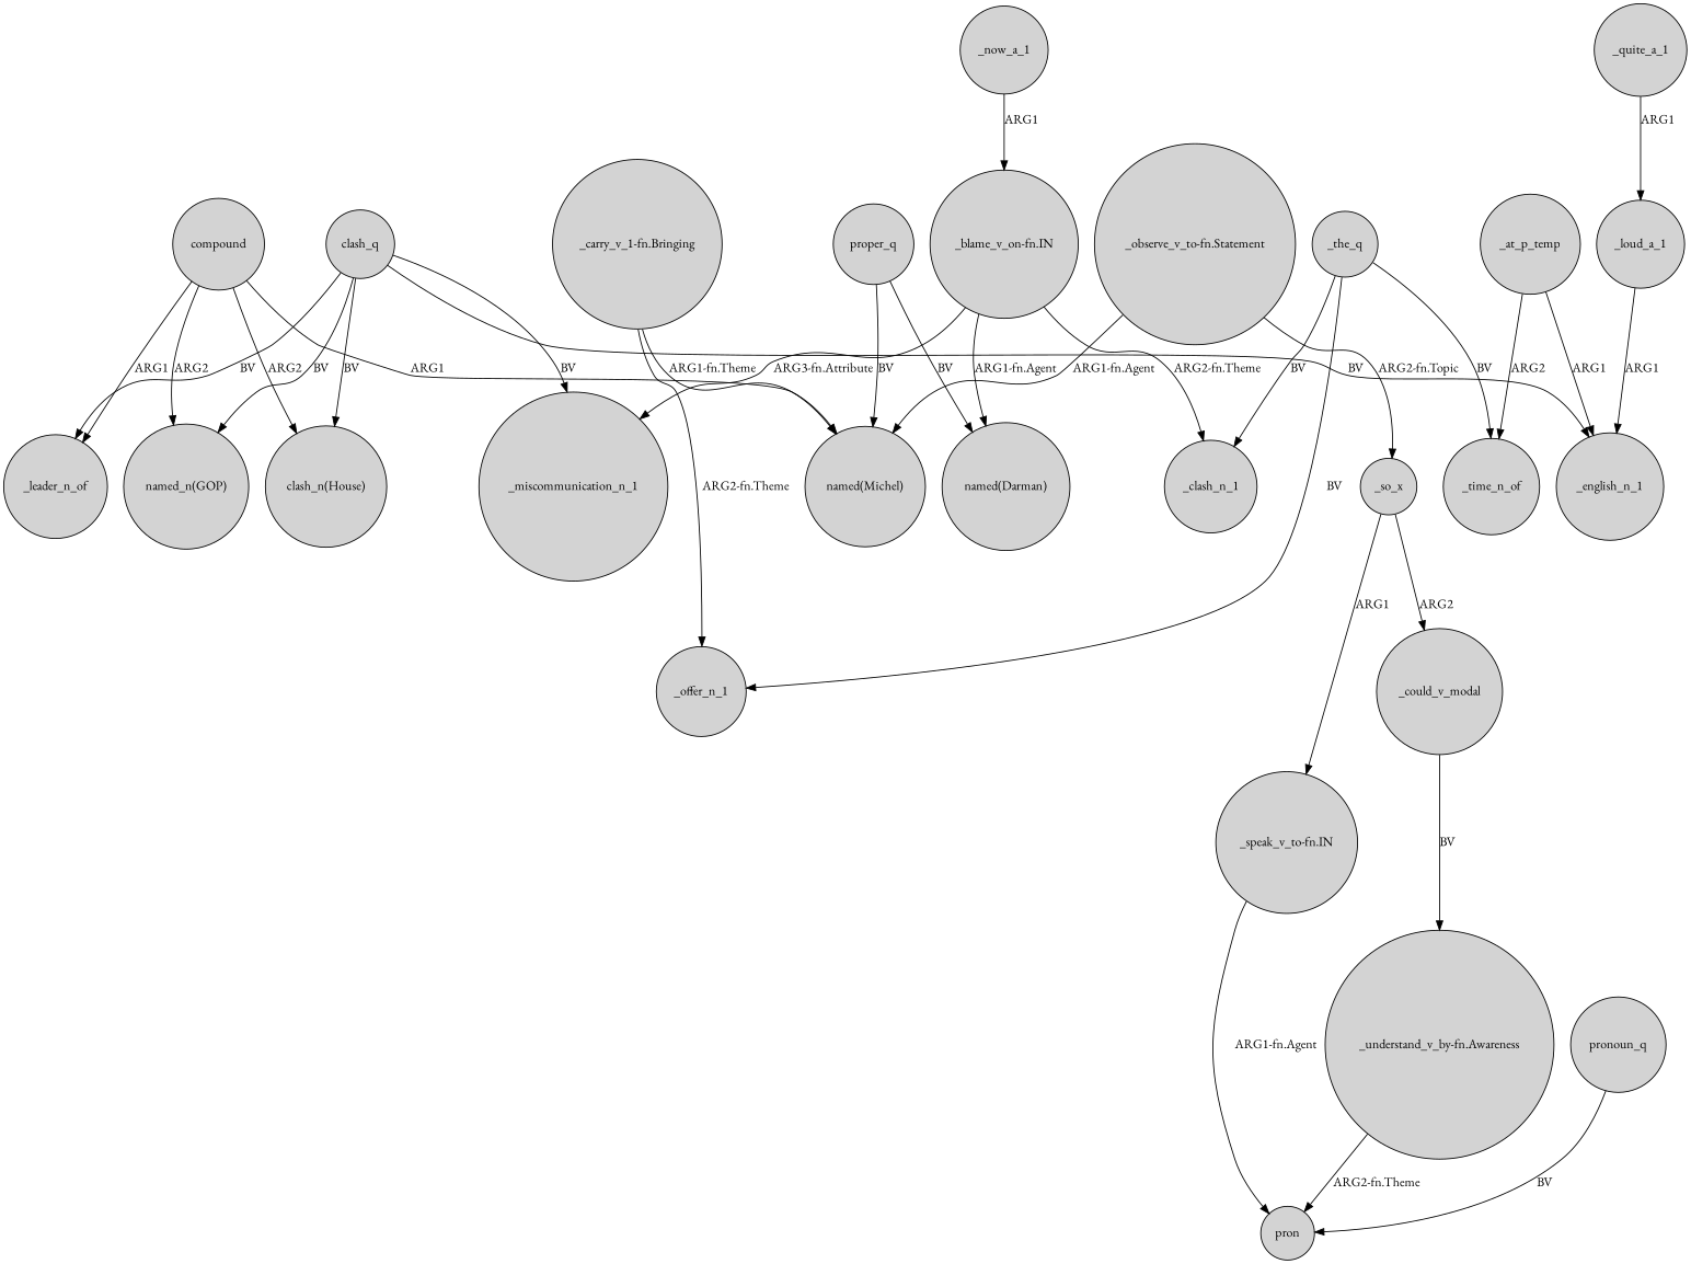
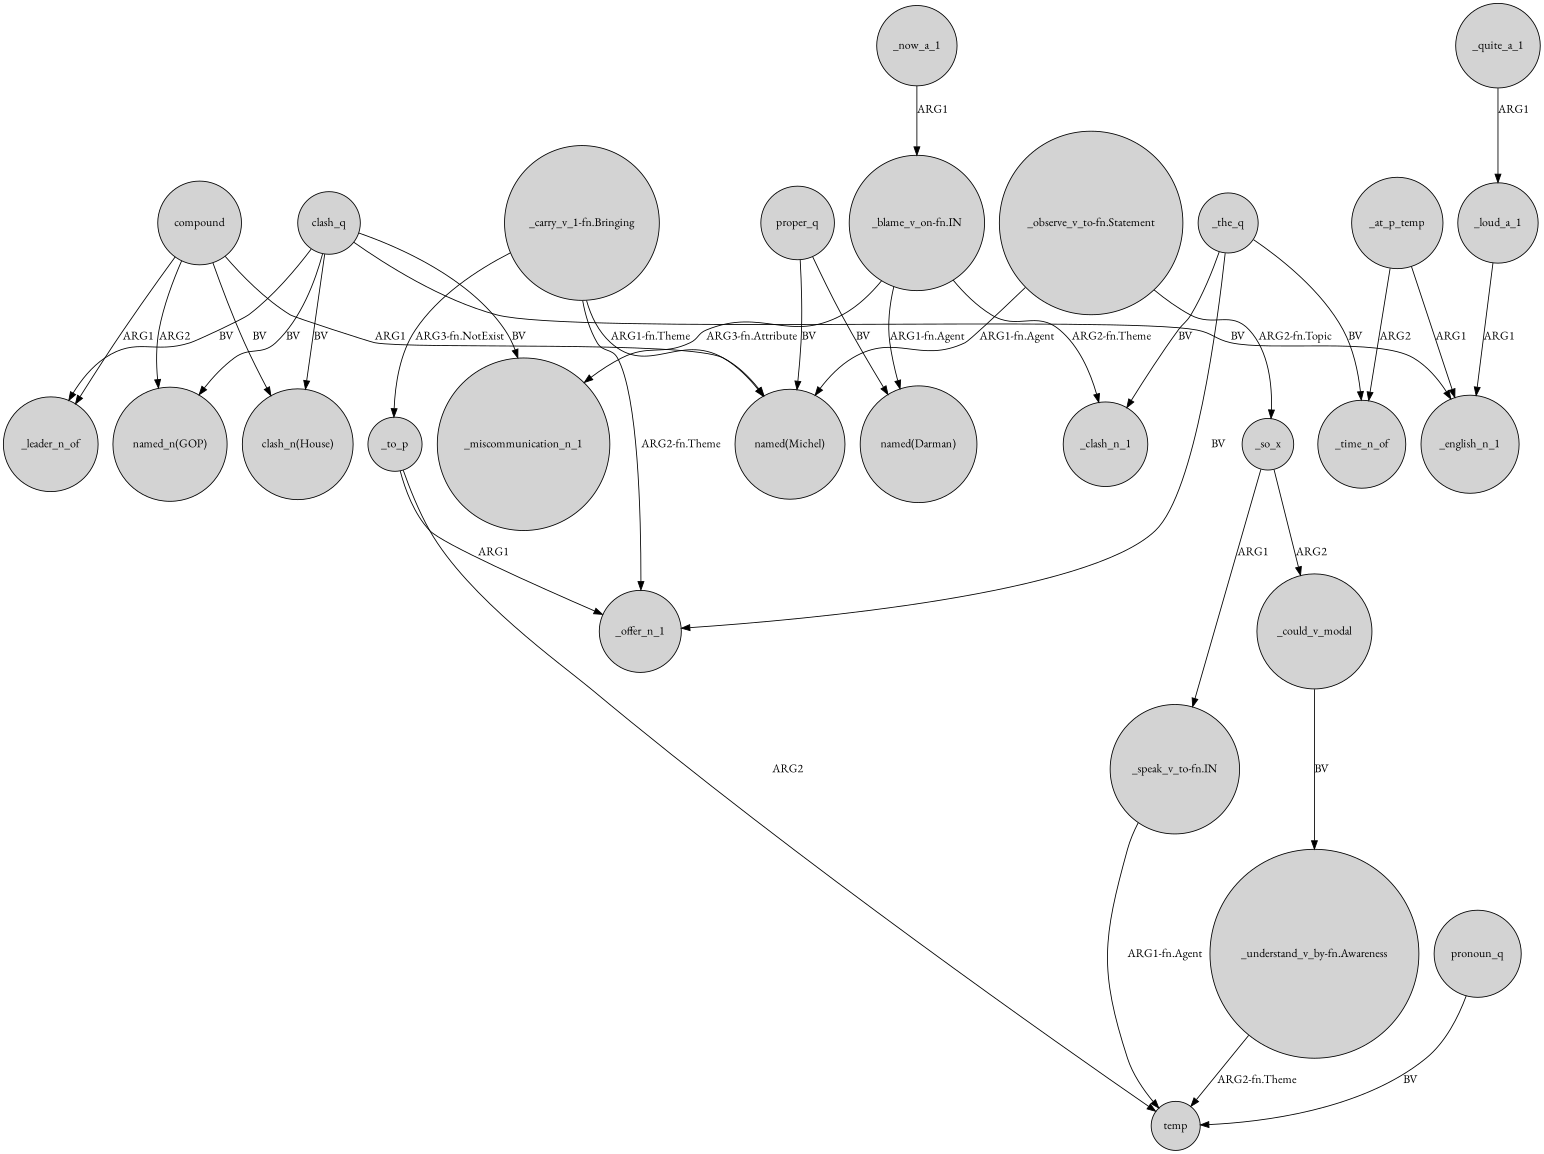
  digraph {
    fontname="EB Garamond"
    node [fontname="EB Garamond" shape=circle style=filled]
    edge [fontname="EB Garamond"]
    n1 [label=clash_q]
    n2 [label="clash_n(House)"]
    _miscommunication_n_1
    _leader_n_of
    _english_n_1
    "named_n(GOP)"
    _quite_a_1
    _loud_a_1
+   _to_p
    _offer_n_1
-   pron
+   pron [label=temp]
    "_carry_v_1-fn.Bringing"
    "named(Michel)"
    "_understand_v_by-fn.Awareness"
    _the_q
    _clash_n_1
    _time_n_of
    "_observe_v_to-fn.Statement"
    _so_x
    _could_v_modal
    "_speak_v_to-fn.IN"
    compound
    _at_p_temp
    "_blame_v_on-fn.IN"
    "named(Darman)"
    pronoun_q
    proper_q
    _now_a_1
    n1 -> n2 [label=BV]
    n1 -> _miscommunication_n_1 [label=BV]
    n1 -> _leader_n_of [label=BV]
    n1 -> _english_n_1 [label=BV]
    n1 -> "named_n(GOP)" [label=BV]
    _quite_a_1 -> _loud_a_1 [label=ARG1]
    _loud_a_1 -> _english_n_1 [label=ARG1]
+   _to_p -> _offer_n_1 [label=ARG1]
+   _to_p -> pron [label=ARG2]
+   "_carry_v_1-fn.Bringing" -> _to_p [label="ARG3-fn.NotExist"]
    "_carry_v_1-fn.Bringing" -> _offer_n_1 [label="ARG2-fn.Theme"]
    "_carry_v_1-fn.Bringing" -> "named(Michel)" [label="ARG1-fn.Theme"]
    "_understand_v_by-fn.Awareness" -> pron [label="ARG2-fn.Theme"]
    _the_q -> _offer_n_1 [label=BV]
    _the_q -> _clash_n_1 [label=BV]
    _the_q -> _time_n_of [label=BV]
    "_observe_v_to-fn.Statement" -> "named(Michel)" [label="ARG1-fn.Agent"]
    "_observe_v_to-fn.Statement" -> _so_x [label="ARG2-fn.Topic"]
    _so_x -> _could_v_modal [label=ARG2]
    _so_x -> "_speak_v_to-fn.IN" [label=ARG1]
    _could_v_modal -> "_understand_v_by-fn.Awareness" [label=BV]
    "_speak_v_to-fn.IN" -> pron [label="ARG1-fn.Agent"]
-   compound -> n2 [label=ARG2]
+   compound -> n2 [label=BV]
    compound -> _leader_n_of [label=ARG1]
    compound -> "named_n(GOP)" [label=ARG2]
    compound -> "named(Michel)" [label=ARG1]
    _at_p_temp -> _english_n_1 [label=ARG1]
    _at_p_temp -> _time_n_of [label=ARG2]
    "_blame_v_on-fn.IN" -> _miscommunication_n_1 [label="ARG3-fn.Attribute"]
    "_blame_v_on-fn.IN" -> _clash_n_1 [label="ARG2-fn.Theme"]
    "_blame_v_on-fn.IN" -> "named(Darman)" [label="ARG1-fn.Agent"]
    pronoun_q -> pron [label=BV]
    proper_q -> "named(Michel)" [label=BV]
    proper_q -> "named(Darman)" [label=BV]
    _now_a_1 -> "_blame_v_on-fn.IN" [label=ARG1]
  }
